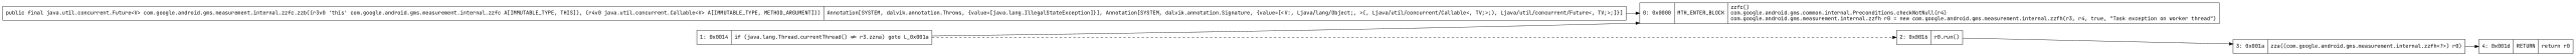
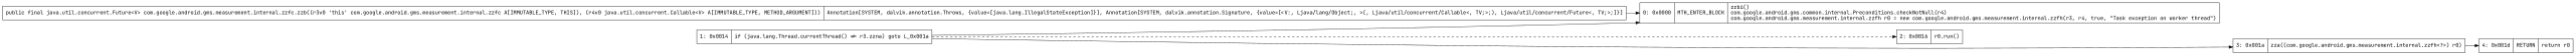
  digraph {
    fontname="JetBrains Mono"
    rankdir=LR
    node [fontname="JetBrains Mono" shape=record]
    edge [fontname="JetBrains Mono"]
-   n1 [label="{0\:\ 0x0000|MTH_ENTER_BLOCK\l|zzfc()\lcom.google.android.gms.common.internal.Preconditions.checkNotNull(r4)\lcom.google.android.gms.measurement.internal.zzfh r0 = new com.google.android.gms.measurement.internal.zzfh(r3, r4, true, \"Task exception on worker thread\")\l}"]
+   n1 [label="{0\:\ 0x0000|MTH_ENTER_BLOCK\l|zzbi()\lcom.google.android.gms.common.internal.Preconditions.checkNotNull(r4)\lcom.google.android.gms.measurement.internal.zzfh r0 = new com.google.android.gms.measurement.internal.zzfh(r3, r4, true, \"Task exception on worker thread\")\l}"]
    n2 [label="{1\:\ 0x0014|if (java.lang.Thread.currentThread() != r3.zzna) goto L_0x001a\l}"]
    n3 [label="{2\:\ 0x0016|r0.run()\l}"]
    n4 [label="{3\:\ 0x001a|zza((com.google.android.gms.measurement.internal.zzfh\<?\>) r0)\l}"]
    n5 [label="{4\:\ 0x001d|RETURN\l|return r0\l}"]
    n6 [label="{public final java.util.concurrent.Future\<V\> com.google.android.gms.measurement.internal.zzfc.zzb((r3v0 'this' com.google.android.gms.measurement.internal.zzfc A[IMMUTABLE_TYPE, THIS]), (r4v0 java.util.concurrent.Callable\<V\> A[IMMUTABLE_TYPE, METHOD_ARGUMENT]))  | Annotation[SYSTEM, dalvik.annotation.Throws, \{value=[java.lang.IllegalStateException]\}], Annotation[SYSTEM, dalvik.annotation.Signature, \{value=[\<V:, Ljava\/lang\/Object;, \>(, Ljava\/util\/concurrent\/Callable\<, TV;\>;), Ljava\/util\/concurrent\/Future\<, TV;\>;]\}]\l}"]
    n2 -> n1
    n2 -> n3 [style=dashed]
-   n3 -> n4
+   n2 -> n4
    n4 -> n5
    n6 -> n1
  }
